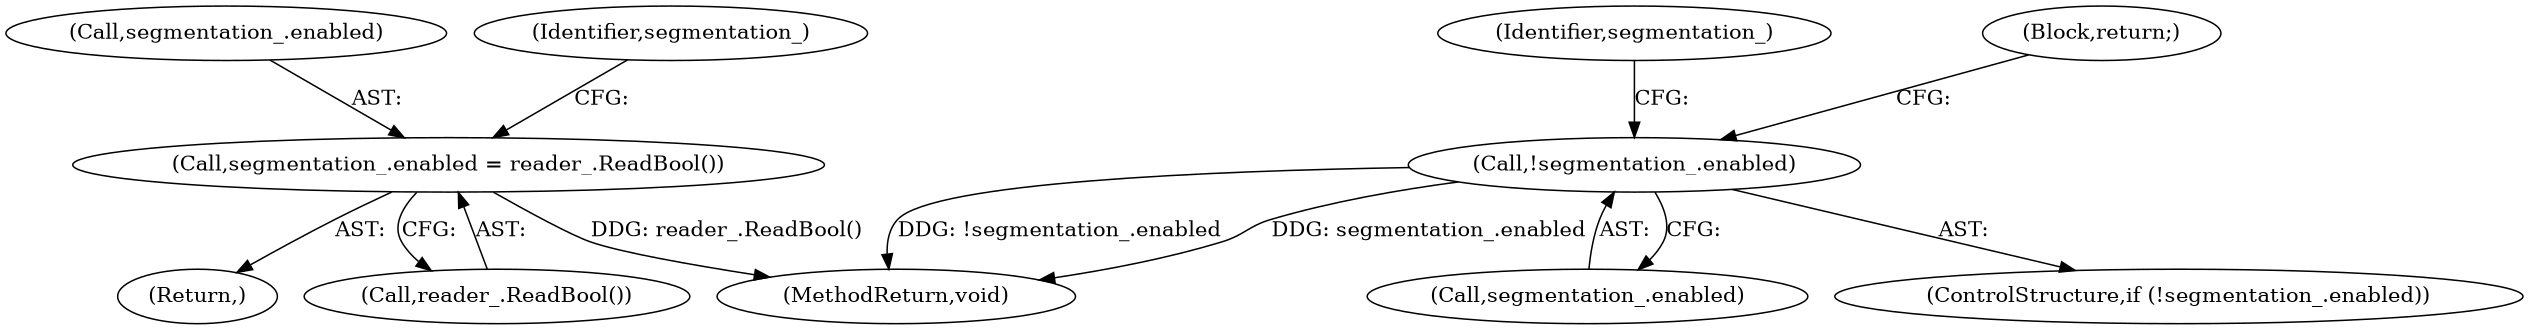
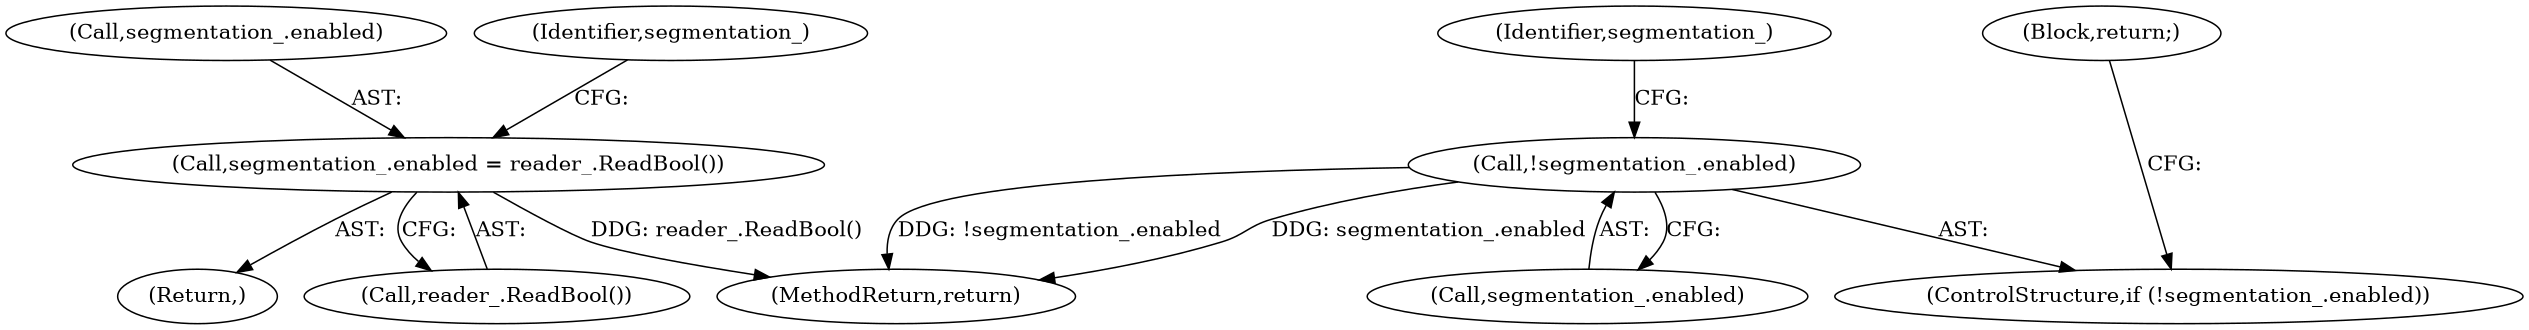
  digraph {
    n1 [label="(Call,segmentation_.enabled = reader_.ReadBool())"]
    n2 [label="(Call,reader_.ReadBool())"]
-   n3 [label="(MethodReturn,void)"]
+   n3 [label="(MethodReturn,return)"]
    n4 [label="(Return,)"]
    n5 [label="(Call,!segmentation_.enabled)"]
    n6 [label="(Call,segmentation_.enabled)"]
    n7 [label="(ControlStructure,if (!segmentation_.enabled))"]
    n8 [label="(Identifier,segmentation_)"]
    n9 [label="(Call,segmentation_.enabled)"]
    n10 [label="(Identifier,segmentation_)"]
    n11 [label="(Block,return;)"]
    n1 -> n2 [label="CFG: "]
    n1 -> n3 [label="DDG: reader_.ReadBool()"]
    n1 -> n4 [label="AST: "]
    n2 -> n1 [label="AST: "]
    n5 -> n3 [label="DDG: !segmentation_.enabled"]
    n5 -> n3 [label="DDG: segmentation_.enabled"]
    n5 -> n6 [label="CFG: "]
    n5 -> n7 [label="AST: "]
    n6 -> n5 [label="AST: "]
    n8 -> n5 [label="CFG: "]
    n9 -> n1 [label="AST: "]
    n10 -> n1 [label="CFG: "]
-   n11 -> n5 [label="CFG: "]
+   n11 -> n7 [label="CFG: "]
  }
